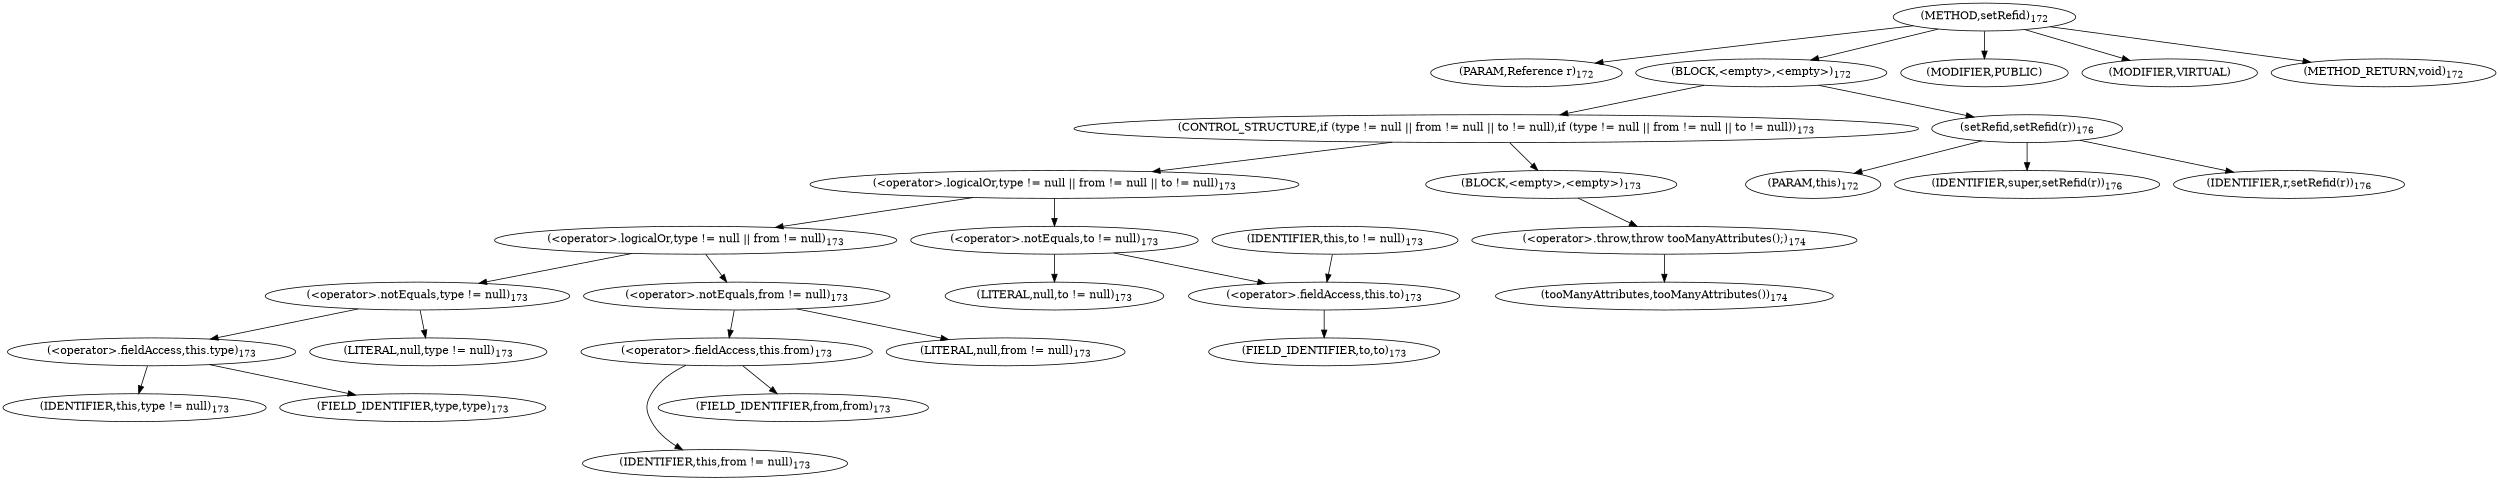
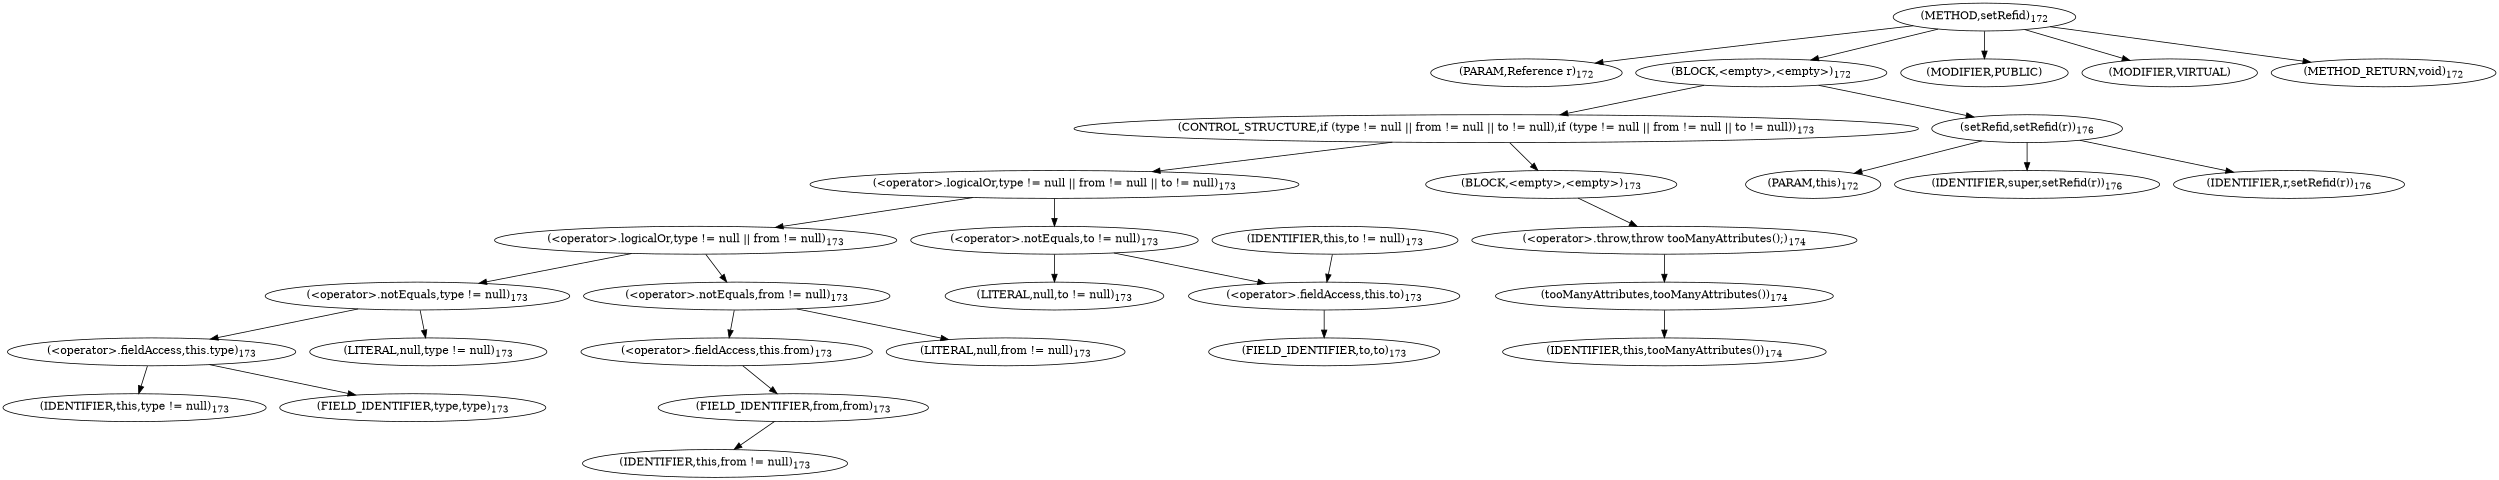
  digraph {
    n1 [label=<(METHOD,setRefid)<SUB>172</SUB>>]
    n2 [label=<(PARAM,Reference r)<SUB>172</SUB>>]
    n3 [label=<(BLOCK,&lt;empty&gt;,&lt;empty&gt;)<SUB>172</SUB>>]
    n4 [label=<(MODIFIER,PUBLIC)>]
    n5 [label=<(MODIFIER,VIRTUAL)>]
    n6 [label=<(METHOD_RETURN,void)<SUB>172</SUB>>]
    n7 [label=<(PARAM,this)<SUB>172</SUB>>]
    n8 [label=<(CONTROL_STRUCTURE,if (type != null || from != null || to != null),if (type != null || from != null || to != null))<SUB>173</SUB>>]
    n9 [label=<(setRefid,setRefid(r))<SUB>176</SUB>>]
    n10 [label=<(&lt;operator&gt;.logicalOr,type != null || from != null || to != null)<SUB>173</SUB>>]
    n11 [label=<(BLOCK,&lt;empty&gt;,&lt;empty&gt;)<SUB>173</SUB>>]
    n12 [label=<(IDENTIFIER,super,setRefid(r))<SUB>176</SUB>>]
    n13 [label=<(IDENTIFIER,r,setRefid(r))<SUB>176</SUB>>]
    n14 [label=<(&lt;operator&gt;.logicalOr,type != null || from != null)<SUB>173</SUB>>]
    n15 [label=<(&lt;operator&gt;.notEquals,to != null)<SUB>173</SUB>>]
    n16 [label=<(&lt;operator&gt;.throw,throw tooManyAttributes();)<SUB>174</SUB>>]
    n17 [label=<(&lt;operator&gt;.notEquals,type != null)<SUB>173</SUB>>]
    n18 [label=<(&lt;operator&gt;.notEquals,from != null)<SUB>173</SUB>>]
    n19 [label=<(&lt;operator&gt;.fieldAccess,this.to)<SUB>173</SUB>>]
    n20 [label=<(LITERAL,null,to != null)<SUB>173</SUB>>]
    n21 [label=<(&lt;operator&gt;.fieldAccess,this.type)<SUB>173</SUB>>]
    n22 [label=<(LITERAL,null,type != null)<SUB>173</SUB>>]
    n23 [label=<(&lt;operator&gt;.fieldAccess,this.from)<SUB>173</SUB>>]
    n24 [label=<(LITERAL,null,from != null)<SUB>173</SUB>>]
    n25 [label=<(IDENTIFIER,this,type != null)<SUB>173</SUB>>]
    n26 [label=<(FIELD_IDENTIFIER,type,type)<SUB>173</SUB>>]
    n27 [label=<(IDENTIFIER,this,from != null)<SUB>173</SUB>>]
    n28 [label=<(FIELD_IDENTIFIER,from,from)<SUB>173</SUB>>]
    n29 [label=<(FIELD_IDENTIFIER,to,to)<SUB>173</SUB>>]
    n30 [label=<(IDENTIFIER,this,to != null)<SUB>173</SUB>>]
    n31 [label=<(tooManyAttributes,tooManyAttributes())<SUB>174</SUB>>]
+   n32 [label=<(IDENTIFIER,this,tooManyAttributes())<SUB>174</SUB>>]
    n1 -> n2
    n1 -> n3
    n1 -> n4
    n1 -> n5
    n1 -> n6
    n3 -> n8
    n3 -> n9
    n8 -> n10
    n8 -> n11
    n9 -> n7
    n9 -> n12
    n9 -> n13
    n10 -> n14
    n10 -> n15
    n11 -> n16
    n14 -> n17
    n14 -> n18
    n15 -> n19
    n15 -> n20
    n16 -> n31
    n17 -> n21
    n17 -> n22
    n18 -> n23
    n18 -> n24
    n19 -> n29
    n21 -> n25
    n21 -> n26
-   n23 -> n27
+   n28 -> n27
    n23 -> n28
    n30 -> n19
+   n31 -> n32
  }
